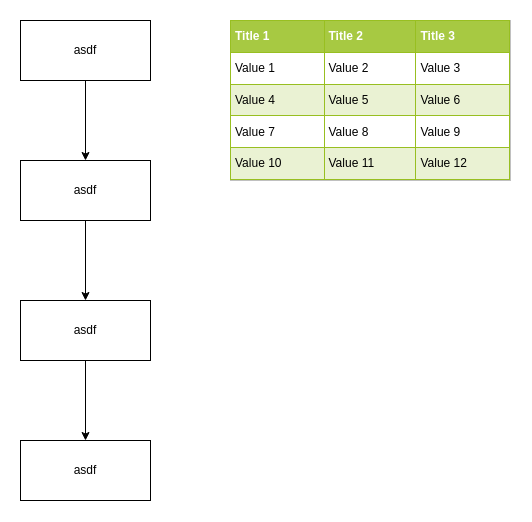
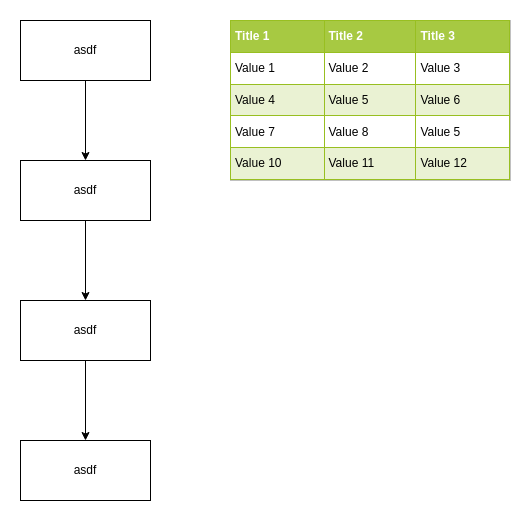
  <mxCell id="0" />
  <mxCell id="1" parent="0" />
  <mxCell id="2" value="" style="edgeStyle=orthogonalEdgeStyle;rounded=0;orthogonalLoop=1;jettySize=auto;html=1;" edge="1" parent="1" source="3" target="5"><mxGeometry relative="1" as="geometry" /></mxCell>
  <mxCell id="3" value="asdf" style="rounded=0;whiteSpace=wrap;html=1;" vertex="1" parent="1"><mxGeometry x="20" y="20" width="130" height="60" as="geometry" /></mxCell>
  <mxCell id="4" value="" style="edgeStyle=orthogonalEdgeStyle;rounded=0;orthogonalLoop=1;jettySize=auto;html=1;" edge="1" parent="1" source="5" target="7"><mxGeometry relative="1" as="geometry" /></mxCell>
  <mxCell id="5" value="asdf" style="rounded=0;whiteSpace=wrap;html=1;" vertex="1" parent="1"><mxGeometry x="20" y="160" width="130" height="60" as="geometry" /></mxCell>
  <mxCell id="6" value="" style="edgeStyle=orthogonalEdgeStyle;rounded=0;orthogonalLoop=1;jettySize=auto;html=1;" edge="1" parent="1" source="7" target="8"><mxGeometry relative="1" as="geometry" /></mxCell>
  <mxCell id="7" value="asdf" style="rounded=0;whiteSpace=wrap;html=1;" vertex="1" parent="1"><mxGeometry x="20" y="300" width="130" height="60" as="geometry" /></mxCell>
  <mxCell id="8" value="asdf" style="rounded=0;whiteSpace=wrap;html=1;" vertex="1" parent="1"><mxGeometry x="20" y="440" width="130" height="60" as="geometry" /></mxCell>
- <mxCell id="9" value="&lt;table border=&quot;1&quot; width=&quot;100%&quot; height=&quot;100%&quot; cellpadding=&quot;4&quot; style=&quot;width:100%;height:100%;border-collapse:collapse;&quot;&gt;&lt;tr style=&quot;background-color:#A7C942;color:#ffffff;border:1px solid #98bf21;&quot;&gt;&lt;th align=&quot;left&quot;&gt;Title 1&lt;/th&gt;&lt;th align=&quot;left&quot;&gt;Title 2&lt;/th&gt;&lt;th align=&quot;left&quot;&gt;Title 3&lt;/th&gt;&lt;/tr&gt;&lt;tr style=&quot;border:1px solid #98bf21;&quot;&gt;&lt;td&gt;Value 1&lt;/td&gt;&lt;td&gt;Value 2&lt;/td&gt;&lt;td&gt;Value 3&lt;/td&gt;&lt;/tr&gt;&lt;tr style=&quot;background-color:#EAF2D3;border:1px solid #98bf21;&quot;&gt;&lt;td&gt;Value 4&lt;/td&gt;&lt;td&gt;Value 5&lt;/td&gt;&lt;td&gt;Value 6&lt;/td&gt;&lt;/tr&gt;&lt;tr style=&quot;border:1px solid #98bf21;&quot;&gt;&lt;td&gt;Value 7&lt;/td&gt;&lt;td&gt;Value 8&lt;/td&gt;&lt;td&gt;Value 9&lt;/td&gt;&lt;/tr&gt;&lt;tr style=&quot;background-color:#EAF2D3;border:1px solid #98bf21;&quot;&gt;&lt;td&gt;Value 10&lt;/td&gt;&lt;td&gt;Value 11&lt;/td&gt;&lt;td&gt;Value 12&lt;/td&gt;&lt;/tr&gt;&lt;/table&gt;" style="text;html=1;strokeColor=#c0c0c0;fillColor=#ffffff;overflow=fill;rounded=0;" vertex="1" parent="1"><mxGeometry x="230" y="20" width="280" height="160" as="geometry" /></mxCell>
+ <mxCell id="9" value="&lt;table border=&quot;1&quot; width=&quot;100%&quot; height=&quot;100%&quot; cellpadding=&quot;4&quot; style=&quot;width:100%;height:100%;border-collapse:collapse;&quot;&gt;&lt;tr style=&quot;background-color:#A7C942;color:#ffffff;border:1px solid #98bf21;&quot;&gt;&lt;th align=&quot;left&quot;&gt;Title 1&lt;/th&gt;&lt;th align=&quot;left&quot;&gt;Title 2&lt;/th&gt;&lt;th align=&quot;left&quot;&gt;Title 3&lt;/th&gt;&lt;/tr&gt;&lt;tr style=&quot;border:1px solid #98bf21;&quot;&gt;&lt;td&gt;Value 1&lt;/td&gt;&lt;td&gt;Value 2&lt;/td&gt;&lt;td&gt;Value 3&lt;/td&gt;&lt;/tr&gt;&lt;tr style=&quot;background-color:#EAF2D3;border:1px solid #98bf21;&quot;&gt;&lt;td&gt;Value 4&lt;/td&gt;&lt;td&gt;Value 5&lt;/td&gt;&lt;td&gt;Value 6&lt;/td&gt;&lt;/tr&gt;&lt;tr style=&quot;border:1px solid #98bf21;&quot;&gt;&lt;td&gt;Value 7&lt;/td&gt;&lt;td&gt;Value 8&lt;/td&gt;&lt;td&gt;Value 5&lt;/td&gt;&lt;/tr&gt;&lt;tr style=&quot;background-color:#EAF2D3;border:1px solid #98bf21;&quot;&gt;&lt;td&gt;Value 10&lt;/td&gt;&lt;td&gt;Value 11&lt;/td&gt;&lt;td&gt;Value 12&lt;/td&gt;&lt;/tr&gt;&lt;/table&gt;" style="text;html=1;strokeColor=#c0c0c0;fillColor=#ffffff;overflow=fill;rounded=0;" vertex="1" parent="1"><mxGeometry x="230" y="20" width="280" height="160" as="geometry" /></mxCell>
